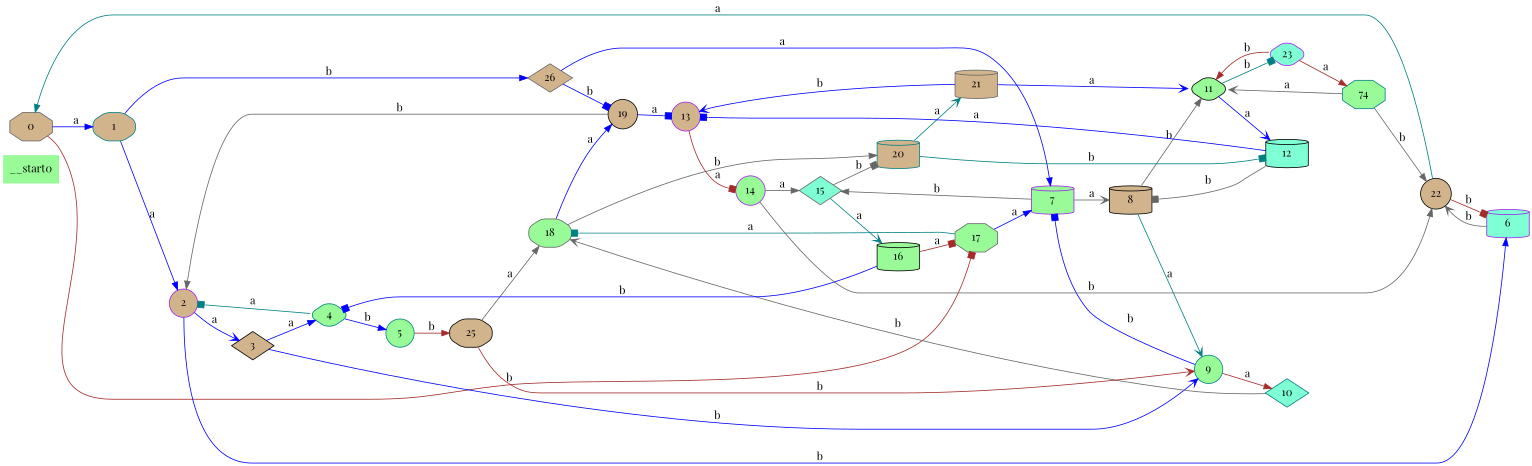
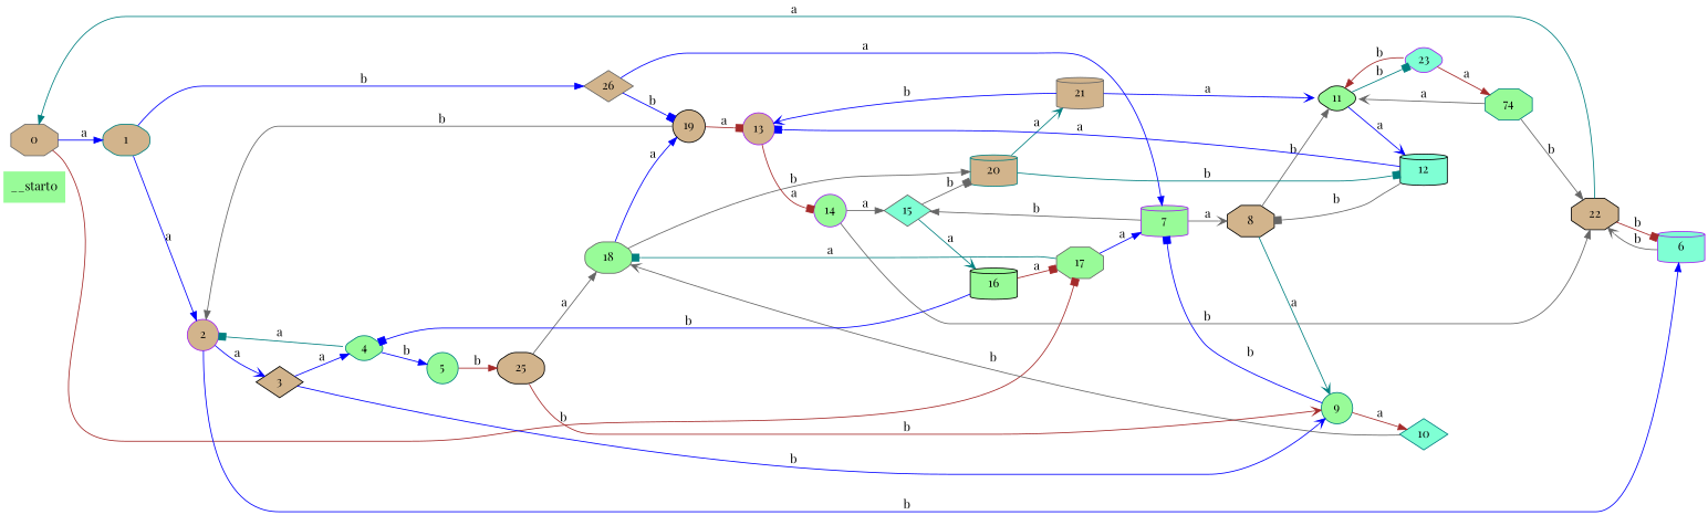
  digraph {
    fontname="Playfair Display"
    rankdir=LR
    node [color=black fillcolor=tan fontname="Playfair Display" shape=circle style=filled]
    edge [arrowhead=normal color=blue fontname="Playfair Display"]
    __start0 [color=gray40 fillcolor=palegreen shape=none]
    n2 [color=gray40 label=0 shape=octagon]
    n3 [color=teal label=1 shape=octagon style="rounded,filled"]
    n4 [color=gray40 fillcolor=palegreen label=17 shape=octagon]
    n5 [color=purple label=2 style="rounded,filled"]
    n6 [color=gray40 label=26 shape=diamond]
    n7 [color=purple fillcolor=palegreen label=7 shape=cylinder]
    n8 [color=gray40 fillcolor=palegreen label=18 shape=octagon style="rounded,filled"]
    n9 [label=3 shape=diamond]
    n10 [color=purple fillcolor=aquamarine label=6 shape=cylinder style="rounded,filled"]
    n11 [label=19 style="rounded,filled"]
    n12 [color=teal fillcolor=palegreen label=4 shape=diamond style="rounded,filled"]
    n13 [color=teal fillcolor=palegreen label=9 style="rounded,filled"]
-   n14 [label=22]
+   n14 [label=22 shape=octagon]
    n15 [color=teal fillcolor=palegreen label=5 style="rounded,filled"]
    n16 [color=teal fillcolor=aquamarine label=10 shape=diamond]
    n17 [label=25 shape=octagon style="rounded,filled"]
-   n18 [label=8 shape=cylinder]
+   n18 [label=8 shape=octagon]
    n19 [color=gray40 fillcolor=aquamarine label=15 shape=diamond]
    n20 [fillcolor=palegreen label=11 shape=diamond style="rounded,filled"]
    n21 [fillcolor=palegreen label=16 shape=cylinder style="rounded,filled"]
    n22 [color=teal label=20 shape=cylinder]
    n23 [fillcolor=aquamarine label=12 shape=cylinder style="rounded,filled"]
    n24 [color=purple fillcolor=aquamarine label=23 shape=diamond style="rounded,filled"]
    n25 [color=purple label=13]
    n26 [color=teal fillcolor=palegreen label=74 shape=octagon]
    n27 [color=purple fillcolor=palegreen label=14 style="rounded,filled"]
    n28 [color=gray40 label=21 shape=cylinder]
    n2 -> n3 [label=a]
    n2 -> n4 [arrowhead=box color=brown label=b]
    n3 -> n5 [label=a]
    n3 -> n6 [label=b]
    n4 -> n7 [label=a]
    n4 -> n8 [arrowhead=box color=teal label=a]
    n5 -> n9 [arrowhead=vee label=a]
    n5 -> n10 [label=b]
    n6 -> n7 [label=a]
    n6 -> n11 [arrowhead=box label=b]
    n7 -> n18 [arrowhead=vee color=gray40 label=a]
    n7 -> n19 [color=gray40 label=b]
    n8 -> n11 [label=a]
    n8 -> n22 [color=gray40 label=b]
    n9 -> n12 [label=a]
    n9 -> n13 [arrowhead=vee label=b]
    n10 -> n14 [arrowhead=vee color=gray40 label=b]
    n11 -> n5 [color=gray40 label=b]
-   n11 -> n25 [arrowhead=box label=a]
+   n11 -> n25 [arrowhead=box color=brown label=a]
    n12 -> n5 [arrowhead=box color=teal label=a]
    n12 -> n15 [label=b]
    n13 -> n7 [arrowhead=box label=b]
    n13 -> n16 [color=brown label=a]
    n14 -> n2 [color=teal label=a]
    n14 -> n10 [arrowhead=box color=brown label=b]
    n15 -> n17 [color=brown label=b]
    n16 -> n8 [arrowhead=vee color=gray40 label=b]
    n17 -> n8 [color=gray40 label=a]
    n17 -> n13 [arrowhead=vee color=brown label=b]
    n18 -> n13 [arrowhead=vee color=teal label=a]
    n18 -> n20 [color=gray40 label=b]
    n19 -> n21 [arrowhead=vee color=teal label=a]
    n19 -> n22 [arrowhead=box color=gray40 label=b]
    n20 -> n23 [arrowhead=vee label=a]
    n20 -> n24 [arrowhead=box color=teal label=b]
    n21 -> n4 [arrowhead=box color=brown label=a]
    n21 -> n12 [arrowhead=box label=b]
    n22 -> n23 [arrowhead=box color=teal label=b]
    n22 -> n28 [arrowhead=vee color=teal label=a]
    n23 -> n18 [arrowhead=box color=gray40 label=b]
    n23 -> n25 [arrowhead=box label=a]
    n24 -> n20 [color=brown label=b]
    n24 -> n26 [color=brown label=a]
    n25 -> n27 [arrowhead=box color=brown label=a]
    n26 -> n14 [color=gray40 label=b]
    n26 -> n20 [arrowhead=vee color=gray40 label=a]
    n27 -> n14 [color=gray40 label=b]
    n27 -> n19 [color=gray40 label=a]
    n28 -> n20 [arrowhead=vee label=a]
    n28 -> n25 [arrowhead=vee label=b]
  }
